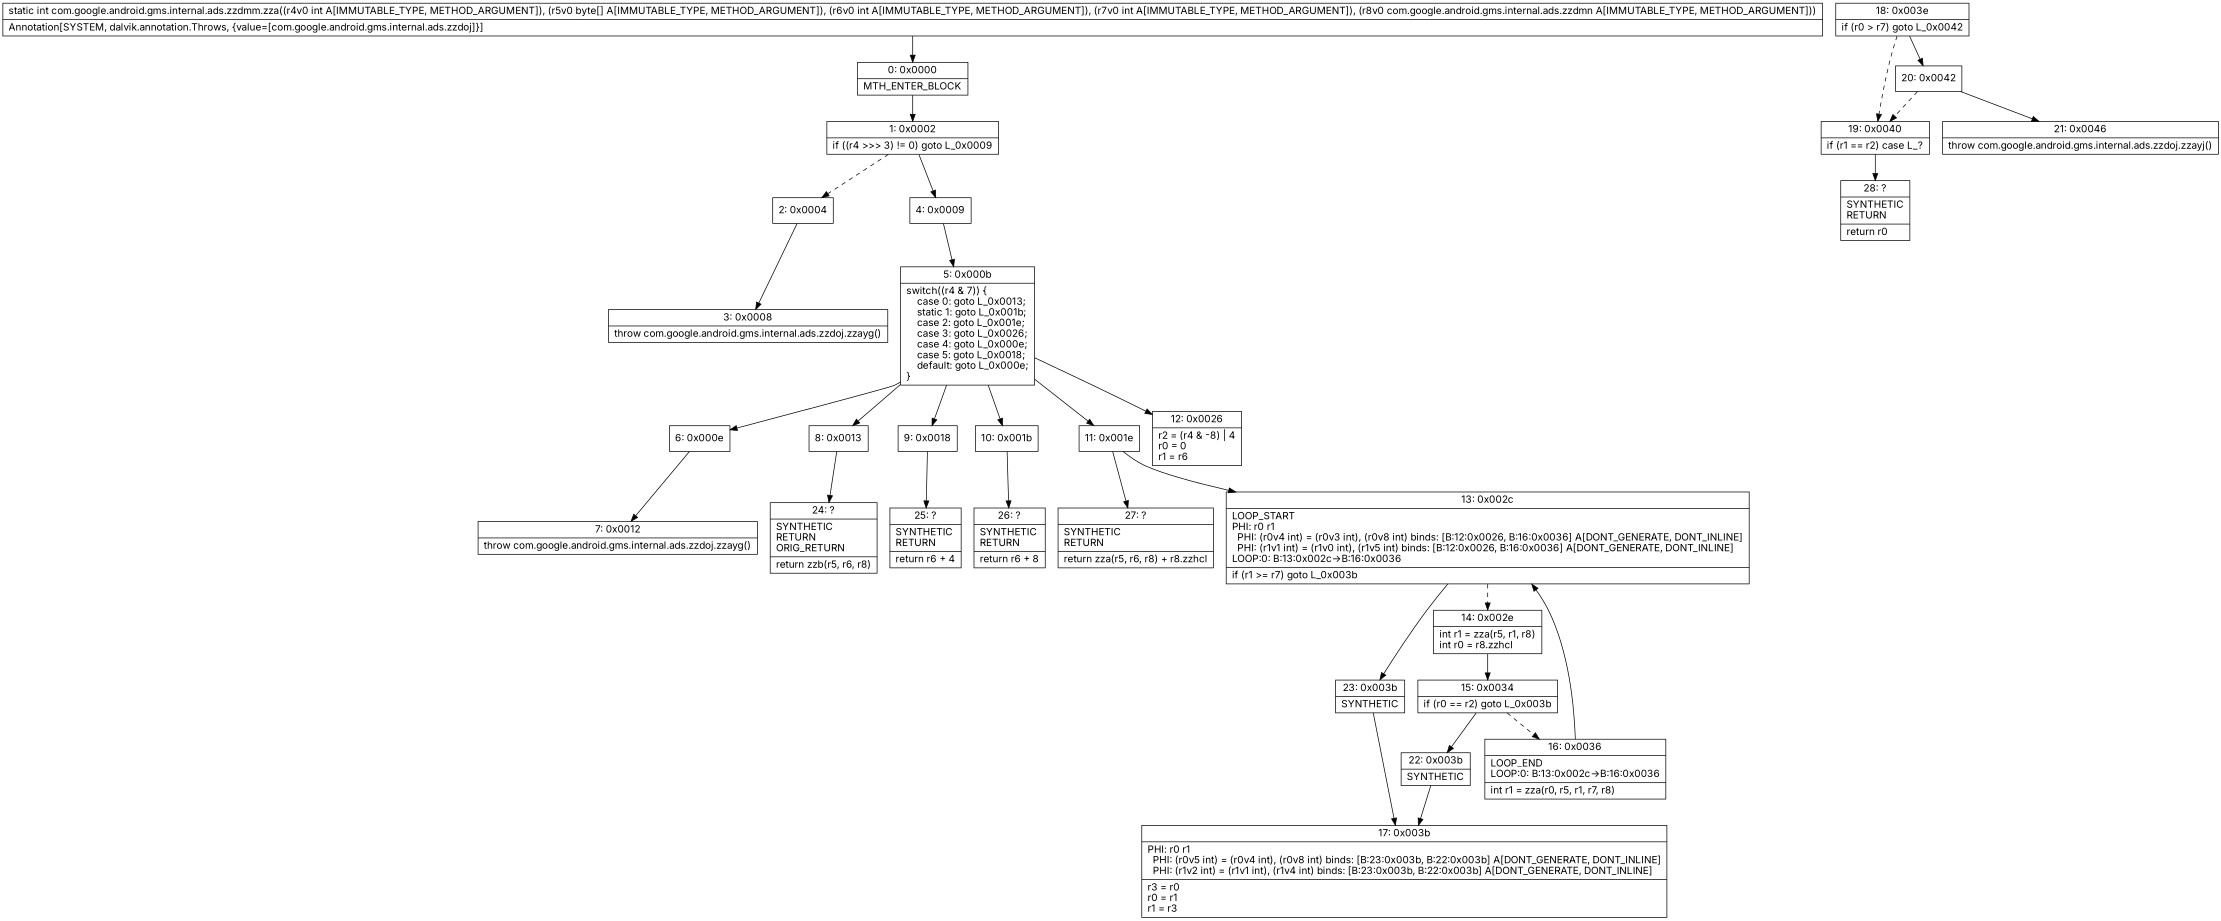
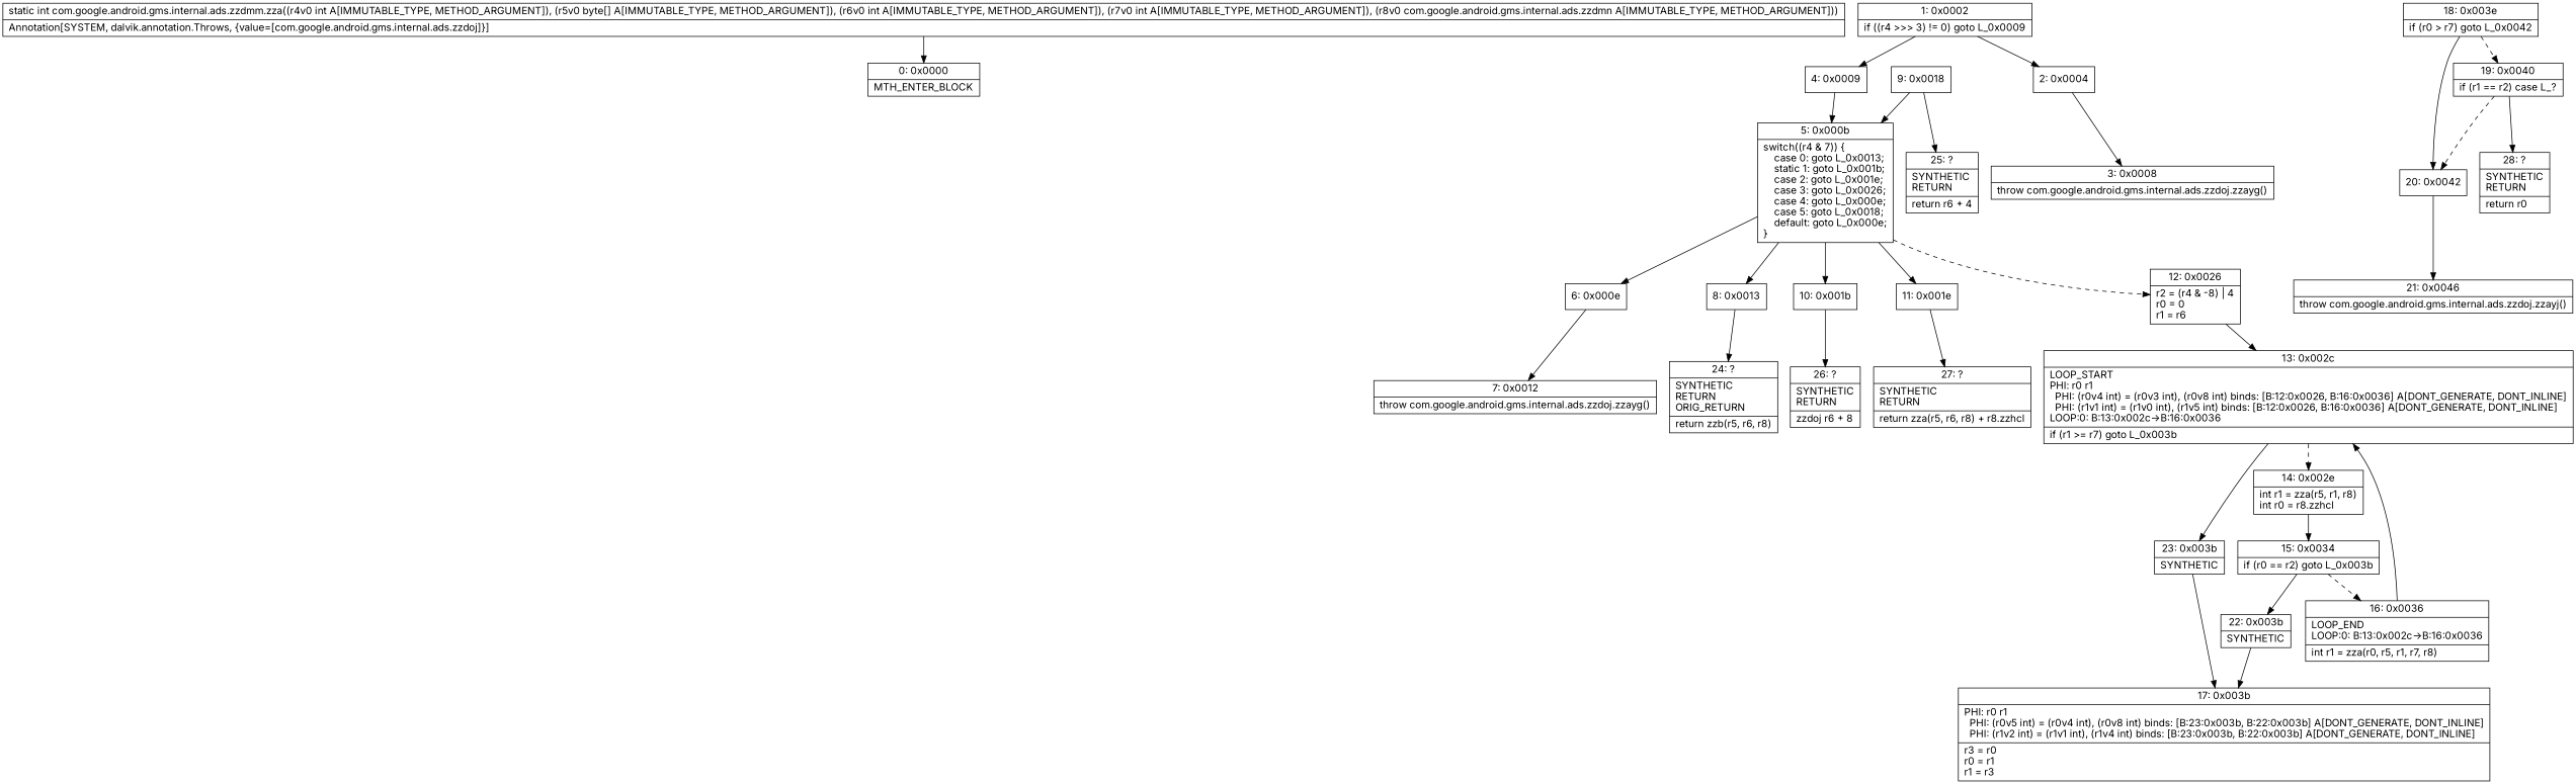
  digraph {
    fontname=Inter
    node [fontname=Inter shape=record]
    edge [fontname=Inter]
    n1 [label="{0\:\ 0x0000|MTH_ENTER_BLOCK\l}"]
    n2 [label="{1\:\ 0x0002|if ((r4 \>\>\> 3) != 0) goto L_0x0009\l}"]
    n3 [label="{2\:\ 0x0004}"]
    n4 [label="{4\:\ 0x0009}"]
    n5 [label="{3\:\ 0x0008|throw com.google.android.gms.internal.ads.zzdoj.zzayg()\l}"]
    n6 [label="{5\:\ 0x000b|switch((r4 & 7)) \{\l    case 0: goto L_0x0013;\l    static 1: goto L_0x001b;\l    case 2: goto L_0x001e;\l    case 3: goto L_0x0026;\l    case 4: goto L_0x000e;\l    case 5: goto L_0x0018;\l    default: goto L_0x000e;\l\}\l}"]
    n7 [label="{6\:\ 0x000e}"]
    n8 [label="{8\:\ 0x0013}"]
    n9 [label="{9\:\ 0x0018}"]
    n10 [label="{10\:\ 0x001b}"]
    n11 [label="{11\:\ 0x001e}"]
    n12 [label="{12\:\ 0x0026|r2 = (r4 & \-8) \| 4\lr0 = 0\lr1 = r6\l}"]
    n13 [label="{7\:\ 0x0012|throw com.google.android.gms.internal.ads.zzdoj.zzayg()\l}"]
    n14 [label="{24\:\ ?|SYNTHETIC\lRETURN\lORIG_RETURN\l|return zzb(r5, r6, r8)\l}"]
    n15 [label="{25\:\ ?|SYNTHETIC\lRETURN\l|return r6 + 4\l}"]
-   n16 [label="{26\:\ ?|SYNTHETIC\lRETURN\l|return r6 + 8\l}"]
+   n16 [label="{26\:\ ?|SYNTHETIC\lRETURN\l|zzdoj r6 + 8\l}"]
    n17 [label="{27\:\ ?|SYNTHETIC\lRETURN\l|return zza(r5, r6, r8) + r8.zzhcl\l}"]
    n18 [label="{13\:\ 0x002c|LOOP_START\lPHI: r0 r1 \l  PHI: (r0v4 int) = (r0v3 int), (r0v8 int) binds: [B:12:0x0026, B:16:0x0036] A[DONT_GENERATE, DONT_INLINE]\l  PHI: (r1v1 int) = (r1v0 int), (r1v5 int) binds: [B:12:0x0026, B:16:0x0036] A[DONT_GENERATE, DONT_INLINE]\lLOOP:0: B:13:0x002c\-\>B:16:0x0036\l|if (r1 \>= r7) goto L_0x003b\l}"]
    n19 [label="{14\:\ 0x002e|int r1 = zza(r5, r1, r8)\lint r0 = r8.zzhcl\l}"]
    n20 [label="{23\:\ 0x003b|SYNTHETIC\l}"]
    n21 [label="{15\:\ 0x0034|if (r0 == r2) goto L_0x003b\l}"]
    n22 [label="{17\:\ 0x003b|PHI: r0 r1 \l  PHI: (r0v5 int) = (r0v4 int), (r0v8 int) binds: [B:23:0x003b, B:22:0x003b] A[DONT_GENERATE, DONT_INLINE]\l  PHI: (r1v2 int) = (r1v1 int), (r1v4 int) binds: [B:23:0x003b, B:22:0x003b] A[DONT_GENERATE, DONT_INLINE]\l|r3 = r0\lr0 = r1\lr1 = r3\l}"]
    n23 [label="{16\:\ 0x0036|LOOP_END\lLOOP:0: B:13:0x002c\-\>B:16:0x0036\l|int r1 = zza(r0, r5, r1, r7, r8)\l}"]
    n24 [label="{22\:\ 0x003b|SYNTHETIC\l}"]
    n25 [label="{18\:\ 0x003e|if (r0 \> r7) goto L_0x0042\l}"]
    n26 [label="{19\:\ 0x0040|if (r1 == r2) case L_?\l}"]
    n27 [label="{20\:\ 0x0042}"]
    n28 [label="{28\:\ ?|SYNTHETIC\lRETURN\l|return r0\l}"]
    n29 [label="{21\:\ 0x0046|throw com.google.android.gms.internal.ads.zzdoj.zzayj()\l}"]
    n30 [label="{static int com.google.android.gms.internal.ads.zzdmm.zza((r4v0 int A[IMMUTABLE_TYPE, METHOD_ARGUMENT]), (r5v0 byte[] A[IMMUTABLE_TYPE, METHOD_ARGUMENT]), (r6v0 int A[IMMUTABLE_TYPE, METHOD_ARGUMENT]), (r7v0 int A[IMMUTABLE_TYPE, METHOD_ARGUMENT]), (r8v0 com.google.android.gms.internal.ads.zzdmn A[IMMUTABLE_TYPE, METHOD_ARGUMENT]))  | Annotation[SYSTEM, dalvik.annotation.Throws, \{value=[com.google.android.gms.internal.ads.zzdoj]\}]\l}"]
-   n1 -> n2
-   n2 -> n3 [style=dashed]
+   n2 -> n3 [style=solid]
    n2 -> n4
    n3 -> n5
    n4 -> n6
    n6 -> n7
    n6 -> n8
-   n6 -> n9
+   n9 -> n6
    n6 -> n10
    n6 -> n11
-   n6 -> n12
+   n6 -> n12 [style=dashed]
    n7 -> n13
    n8 -> n14
    n9 -> n15
    n10 -> n16
    n11 -> n17
-   n11 -> n18
+   n12 -> n18
    n18 -> n19 [style=dashed]
    n18 -> n20
    n19 -> n21
    n20 -> n22
    n21 -> n23 [style=dashed]
    n21 -> n24
    n23 -> n18
    n24 -> n22
    n25 -> n26 [style=dashed]
    n25 -> n27
-   n27 -> n26 [style=dashed]
+   n26 -> n27 [style=dashed]
    n26 -> n28
    n27 -> n29
    n30 -> n1
  }
